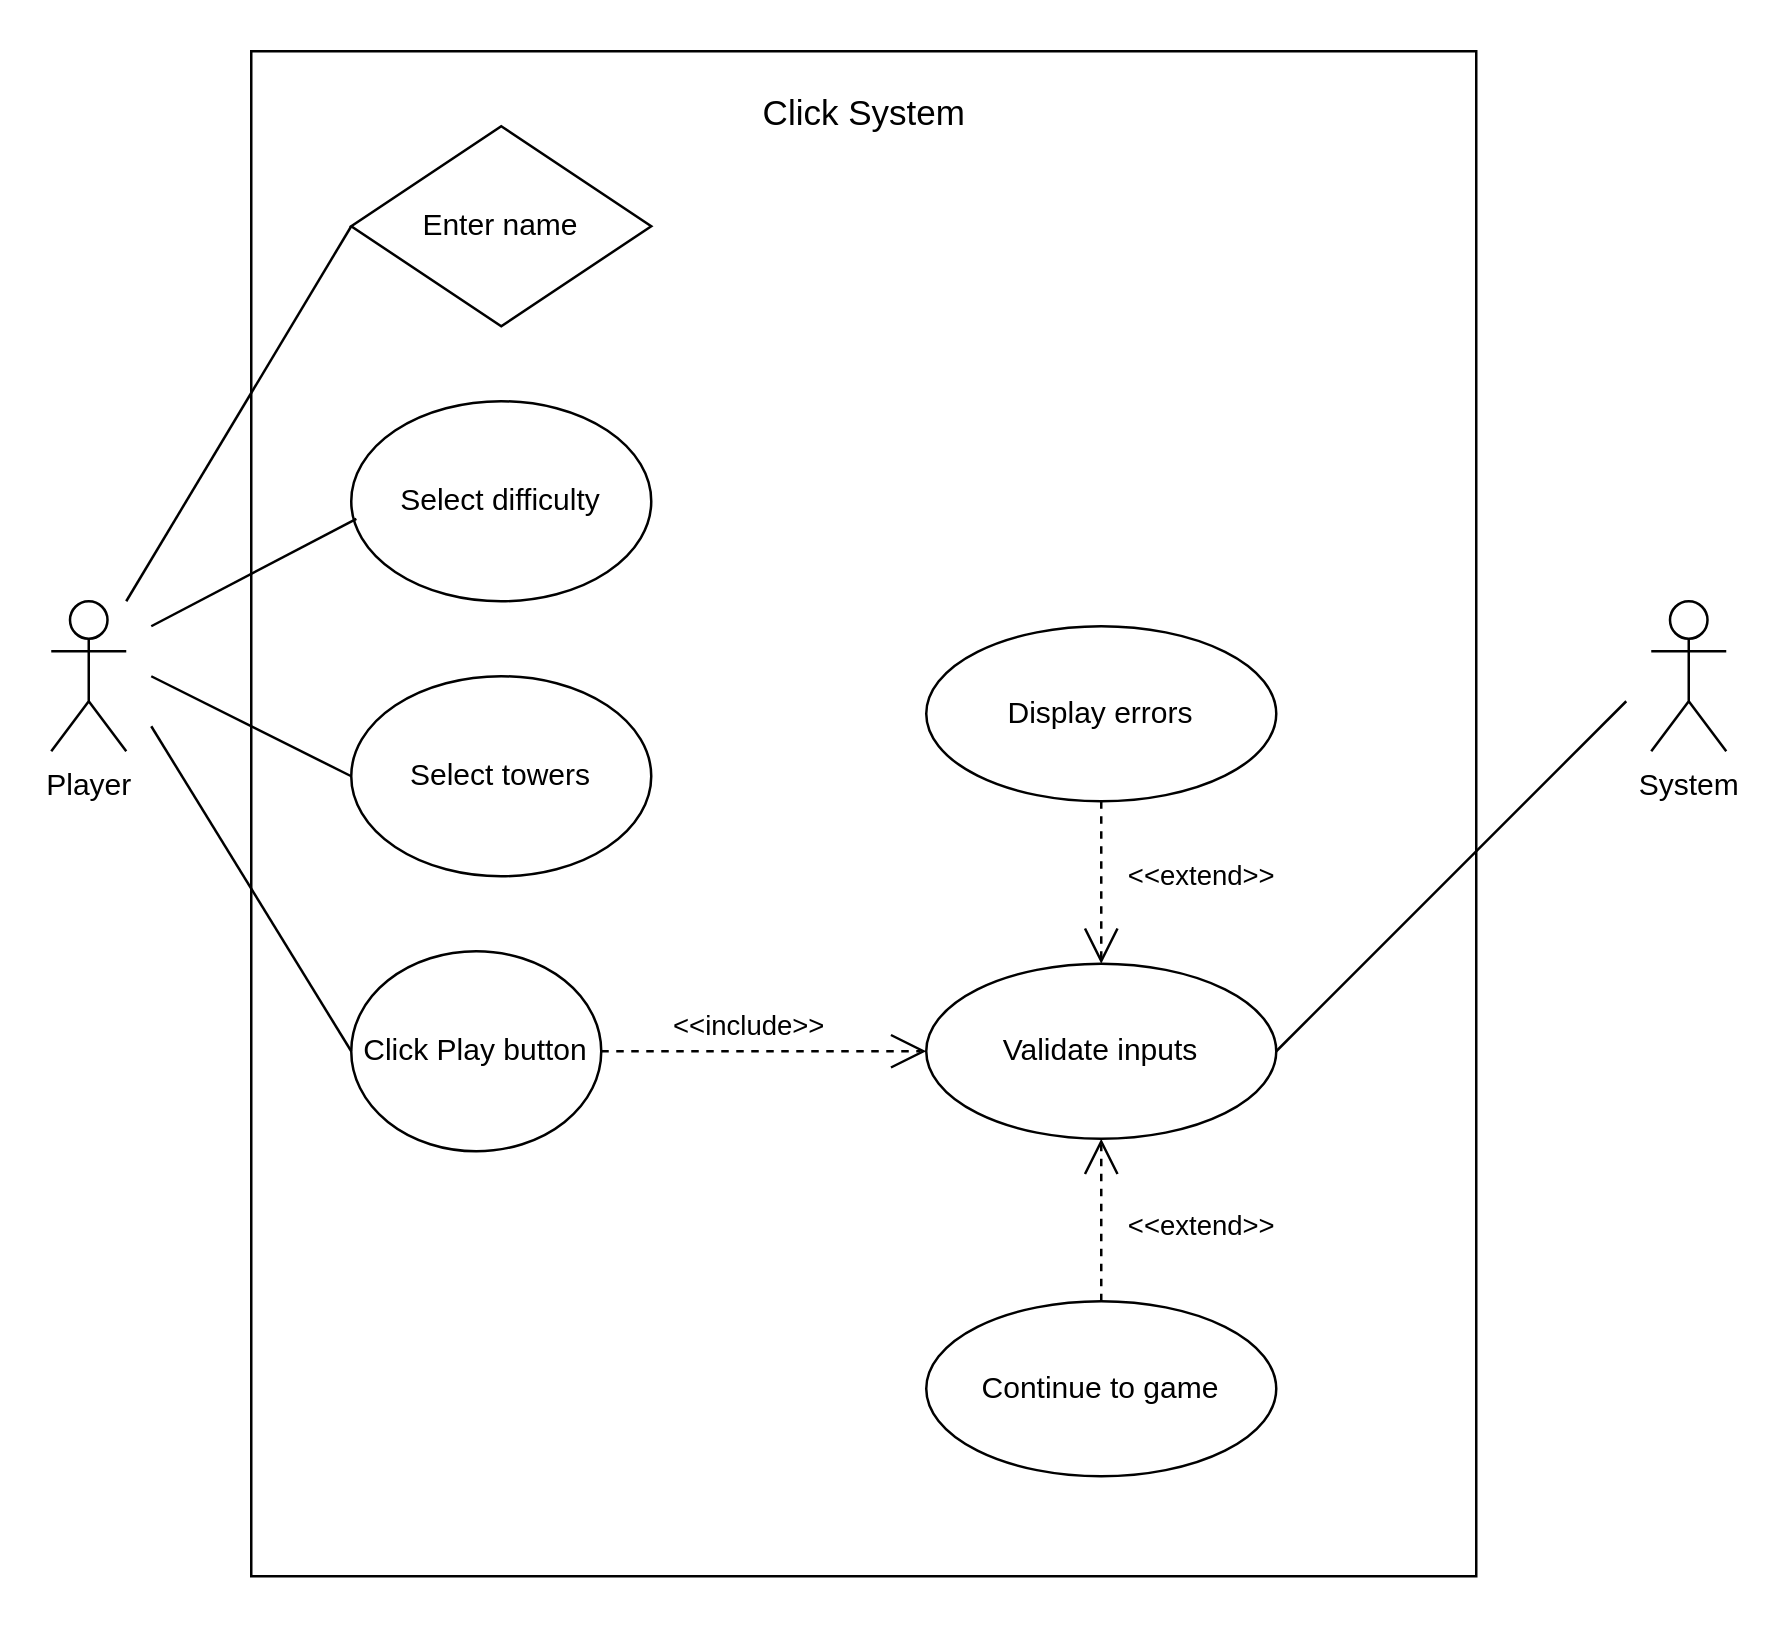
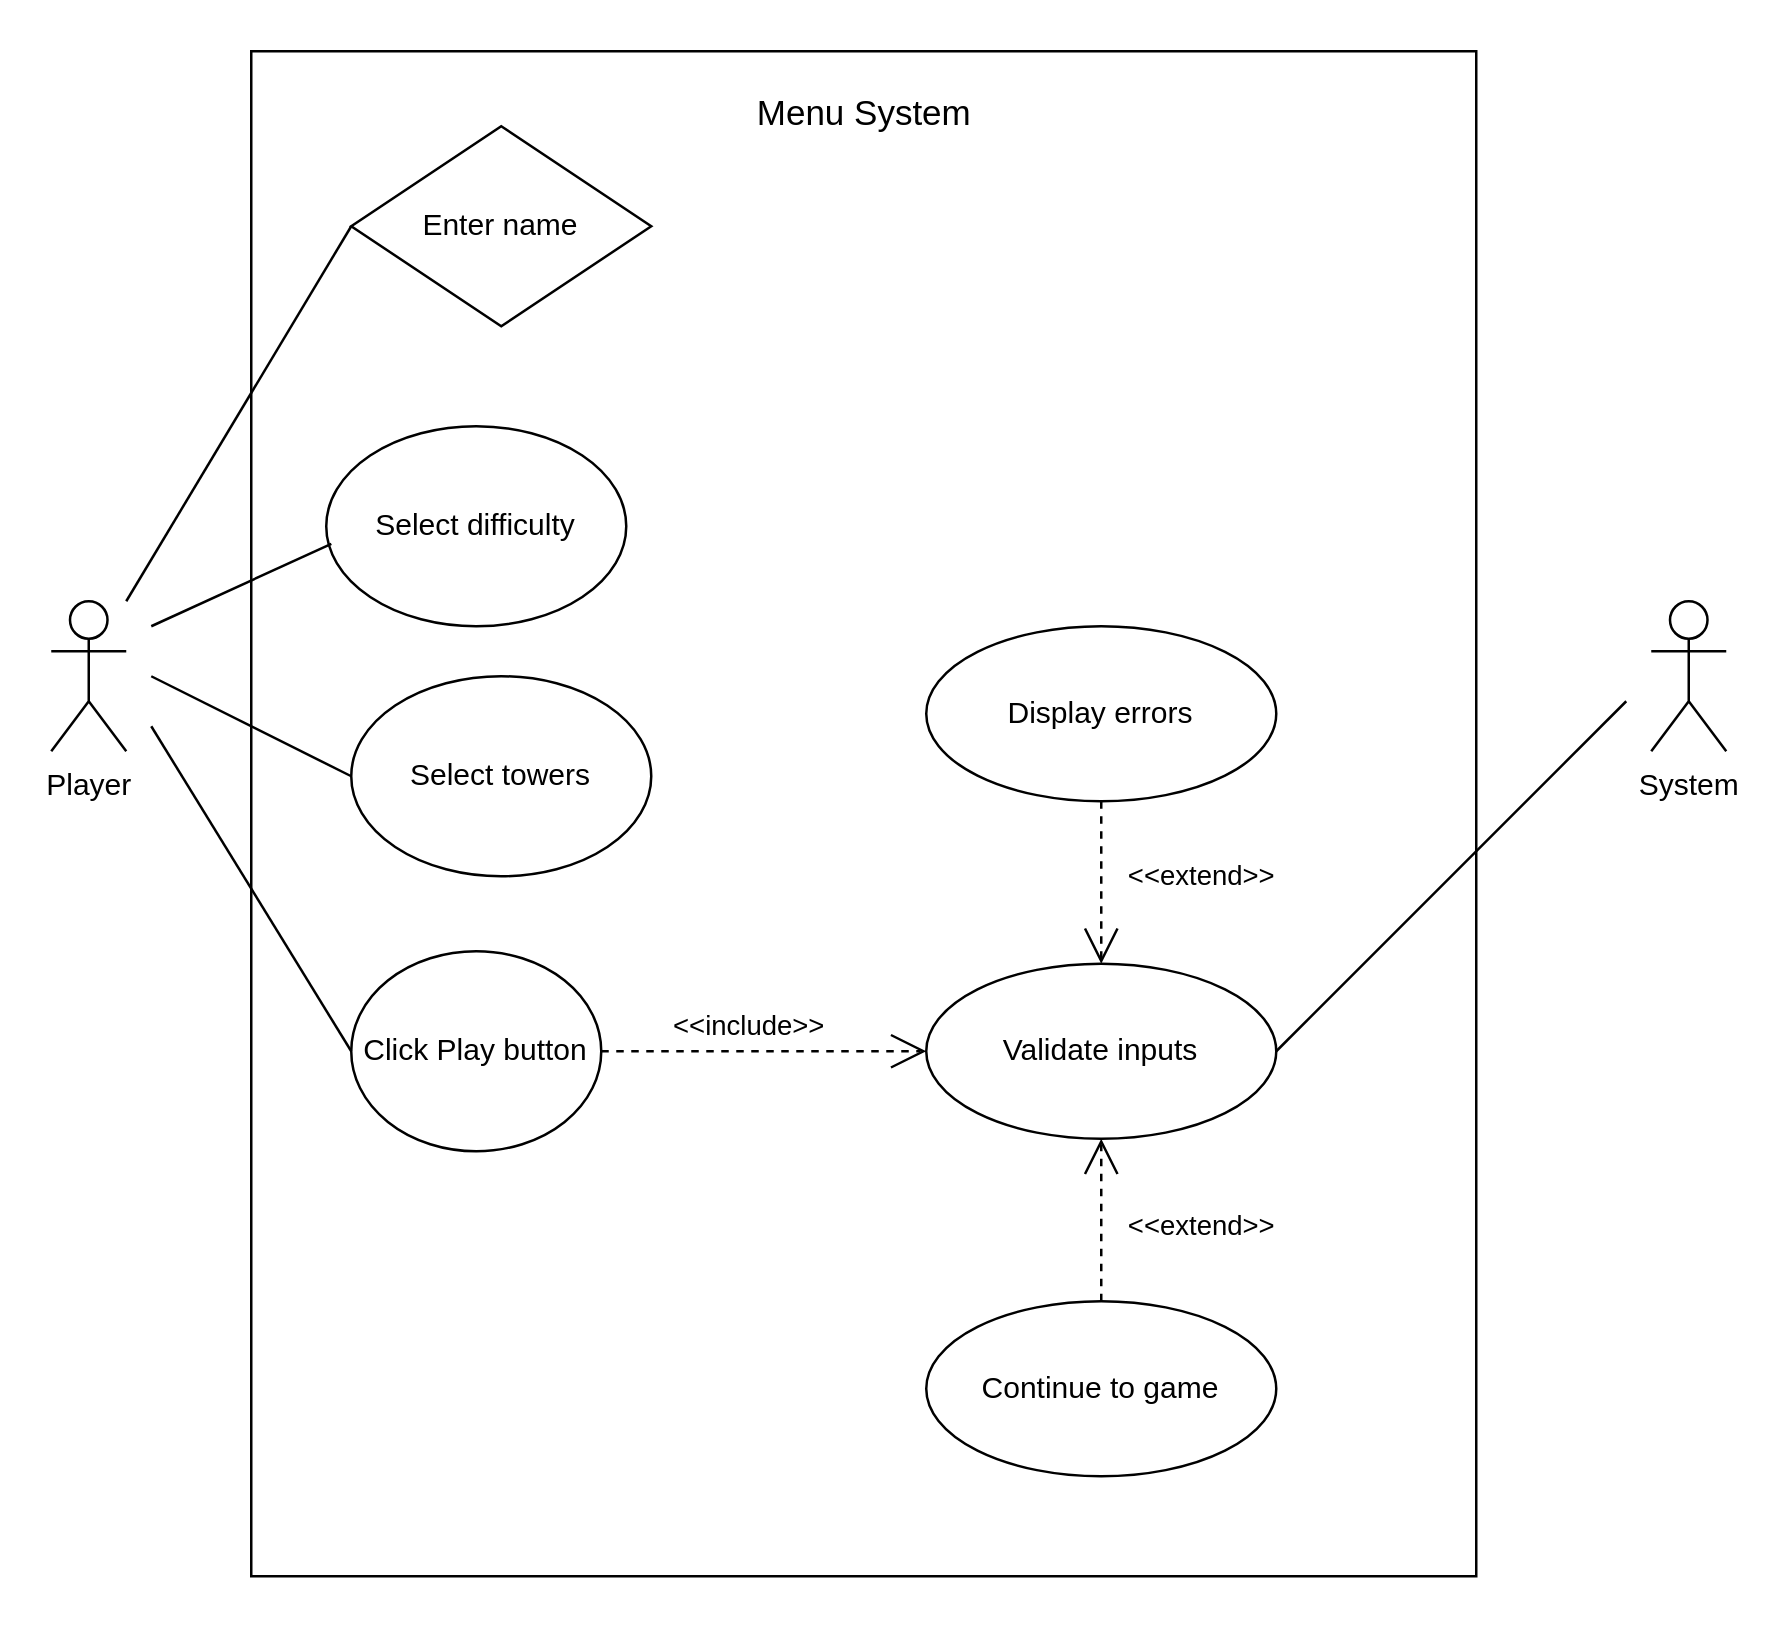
  <mxCell id="0" />
  <mxCell id="1" parent="0" />
  <mxCell id="2" value="Player" style="shape=umlActor;verticalLabelPosition=bottom;verticalAlign=top;html=1;outlineConnect=0;" parent="1" vertex="1"><mxGeometry x="20" y="240" width="30" height="60" as="geometry" /></mxCell>
  <mxCell id="3" value="" style="rounded=0;whiteSpace=wrap;html=1;" parent="1" vertex="1"><mxGeometry x="100" y="20" width="490" height="610" as="geometry" /></mxCell>
  <mxCell id="4" value="Enter name" style="rhombus;whiteSpace=wrap;html=1;" parent="1" vertex="1"><mxGeometry x="140" y="50" width="120" height="80" as="geometry" /></mxCell>
- <mxCell id="5" value="Select difficulty" style="ellipse;whiteSpace=wrap;html=1;" parent="1" vertex="1"><mxGeometry x="140" y="160" width="120" height="80" as="geometry" /></mxCell>
+ <mxCell id="5" value="Select difficulty" style="ellipse;whiteSpace=wrap;html=1;" parent="1" vertex="1"><mxGeometry x="130" y="170" width="120" height="80" as="geometry" /></mxCell>
  <mxCell id="6" value="Select towers" style="ellipse;whiteSpace=wrap;html=1;" parent="1" vertex="1"><mxGeometry x="140" y="270" width="120" height="80" as="geometry" /></mxCell>
  <mxCell id="7" value="Click Play button" style="ellipse;whiteSpace=wrap;html=1;" parent="1" vertex="1"><mxGeometry x="140" y="380" width="100" height="80" as="geometry" /></mxCell>
  <mxCell id="8" value="" style="endArrow=none;html=1;rounded=0;entryX=0;entryY=0.5;entryDx=0;entryDy=0;" parent="1" target="4" edge="1"><mxGeometry width="50" height="50" relative="1" as="geometry"><mxPoint x="50" y="240" as="sourcePoint" /><mxPoint x="-30" y="140" as="targetPoint" /></mxGeometry></mxCell>
  <mxCell id="9" value="" style="endArrow=none;html=1;rounded=0;entryX=0.017;entryY=0.588;entryDx=0;entryDy=0;entryPerimeter=0;" parent="1" target="5" edge="1"><mxGeometry width="50" height="50" relative="1" as="geometry"><mxPoint x="60" y="250" as="sourcePoint" /><mxPoint x="300" y="270" as="targetPoint" /></mxGeometry></mxCell>
  <mxCell id="10" value="" style="endArrow=none;html=1;rounded=0;entryX=0;entryY=0.5;entryDx=0;entryDy=0;" parent="1" target="6" edge="1"><mxGeometry width="50" height="50" relative="1" as="geometry"><mxPoint x="60" y="270" as="sourcePoint" /><mxPoint x="60" y="370" as="targetPoint" /></mxGeometry></mxCell>
  <mxCell id="11" value="" style="endArrow=none;html=1;rounded=0;entryX=0;entryY=0.5;entryDx=0;entryDy=0;" parent="1" target="7" edge="1"><mxGeometry width="50" height="50" relative="1" as="geometry"><mxPoint x="60" y="290" as="sourcePoint" /><mxPoint x="70" y="370" as="targetPoint" /></mxGeometry></mxCell>
  <mxCell id="12" value="Validate inputs" style="ellipse;whiteSpace=wrap;html=1;" vertex="1" parent="1"><mxGeometry x="370" y="385" width="140" height="70" as="geometry" /></mxCell>
  <mxCell id="13" value="System" style="shape=umlActor;verticalLabelPosition=bottom;verticalAlign=top;html=1;" vertex="1" parent="1"><mxGeometry x="660" y="240" width="30" height="60" as="geometry" /></mxCell>
  <mxCell id="14" value="Display errors" style="ellipse;whiteSpace=wrap;html=1;" vertex="1" parent="1"><mxGeometry x="370" y="250" width="140" height="70" as="geometry" /></mxCell>
  <mxCell id="15" value="Continue to game" style="ellipse;whiteSpace=wrap;html=1;" vertex="1" parent="1"><mxGeometry x="370" y="520" width="140" height="70" as="geometry" /></mxCell>
  <mxCell id="16" value="&amp;lt;&amp;lt;include&amp;gt;&amp;gt;" style="endArrow=open;endSize=12;dashed=1;html=1;rounded=0;entryX=0;entryY=0.5;entryDx=0;entryDy=0;exitX=1;exitY=0.5;exitDx=0;exitDy=0;" edge="1" parent="1" source="7" target="12"><mxGeometry x="-0.091" y="10" width="160" relative="1" as="geometry"><mxPoint x="330" y="510" as="sourcePoint" /><mxPoint x="220" y="510" as="targetPoint" /><mxPoint as="offset" /></mxGeometry></mxCell>
  <mxCell id="17" value="&amp;lt;&amp;lt;extend&amp;gt;&amp;gt;" style="endArrow=open;endSize=12;dashed=1;html=1;rounded=0;entryX=0.5;entryY=0;entryDx=0;entryDy=0;exitX=0.5;exitY=1;exitDx=0;exitDy=0;" edge="1" parent="1" source="14" target="12"><mxGeometry x="-0.077" y="40" width="160" relative="1" as="geometry"><mxPoint x="310" y="360" as="sourcePoint" /><mxPoint x="470" y="360" as="targetPoint" /><mxPoint as="offset" /></mxGeometry></mxCell>
  <mxCell id="18" value="&amp;lt;&amp;lt;extend&amp;gt;&amp;gt;" style="endArrow=open;endSize=12;dashed=1;html=1;rounded=0;exitX=0.5;exitY=0;exitDx=0;exitDy=0;entryX=0.5;entryY=1;entryDx=0;entryDy=0;" edge="1" parent="1" source="15" target="12"><mxGeometry x="-0.077" y="-40" width="160" relative="1" as="geometry"><mxPoint x="190" y="520" as="sourcePoint" /><mxPoint x="350" y="520" as="targetPoint" /><mxPoint as="offset" /></mxGeometry></mxCell>
  <mxCell id="19" value="" style="endArrow=none;html=1;rounded=0;exitX=1;exitY=0.5;exitDx=0;exitDy=0;" edge="1" parent="1" source="12"><mxGeometry width="50" height="50" relative="1" as="geometry"><mxPoint x="460" y="360" as="sourcePoint" /><mxPoint x="650" y="280" as="targetPoint" /></mxGeometry></mxCell>
- <mxCell id="20" value="&lt;font style=&quot;font-size: 14px;&quot;&gt;Click System&lt;/font&gt;" style="text;html=1;align=center;verticalAlign=middle;whiteSpace=wrap;rounded=0;" vertex="1" parent="1"><mxGeometry x="277.5" y="30" width="135" height="30" as="geometry" /></mxCell>
+ <mxCell id="20" value="&lt;font style=&quot;font-size: 14px;&quot;&gt;Menu System&lt;/font&gt;" style="text;html=1;align=center;verticalAlign=middle;whiteSpace=wrap;rounded=0;" vertex="1" parent="1"><mxGeometry x="277.5" y="30" width="135" height="30" as="geometry" /></mxCell>
